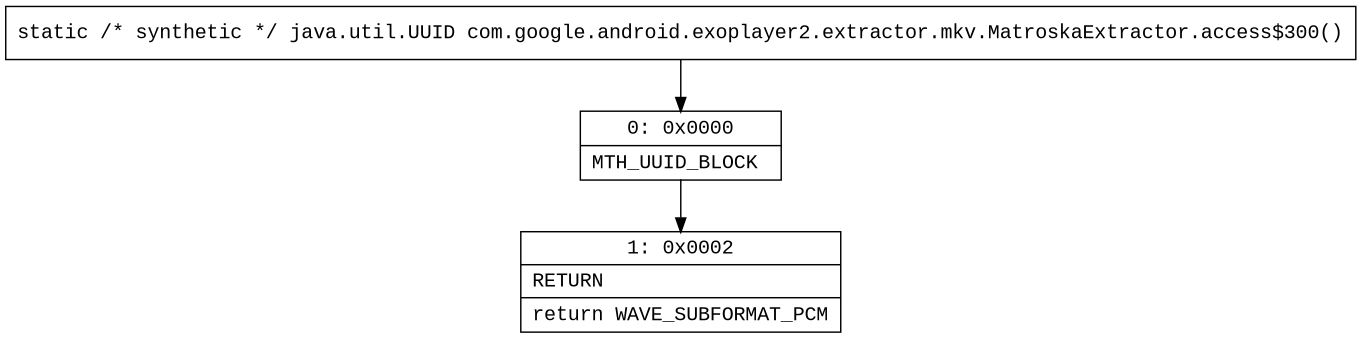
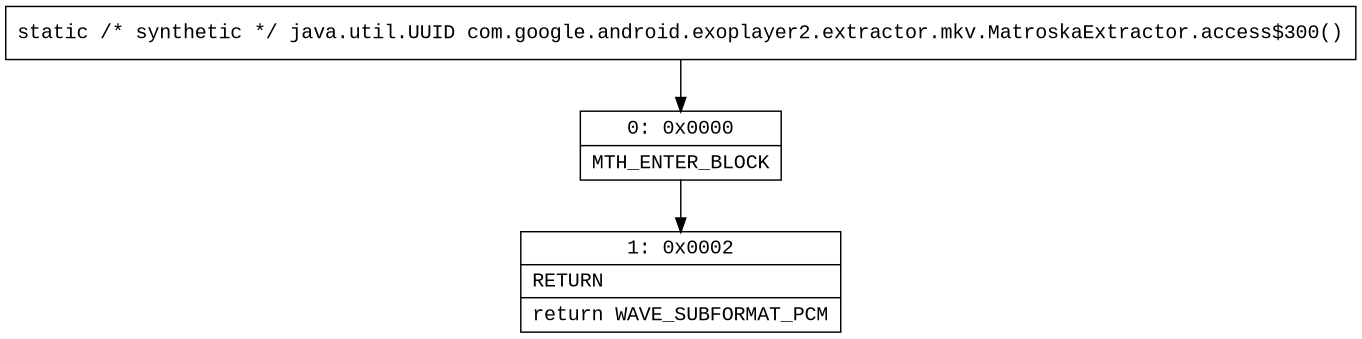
  digraph {
    fontname="Liberation Mono"
    node [shape=record fontname="Liberation Mono"]
    edge [fontname="Liberation Mono"]
-   n1 [label="{0\:\ 0x0000|MTH_UUID_BLOCK\l}"]
+   n1 [label="{0\:\ 0x0000|MTH_ENTER_BLOCK\l}"]
    n2 [label="{1\:\ 0x0002|RETURN\l|return WAVE_SUBFORMAT_PCM\l}"]
    n3 [label="{static \/* synthetic *\/ java.util.UUID com.google.android.exoplayer2.extractor.mkv.MatroskaExtractor.access$300() }"]
    n1 -> n2
    n3 -> n1
  }
